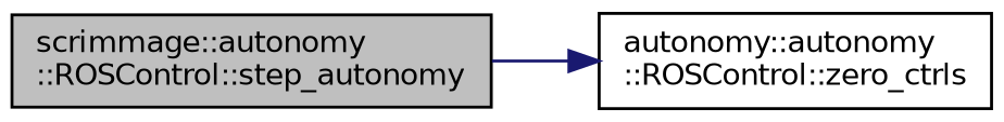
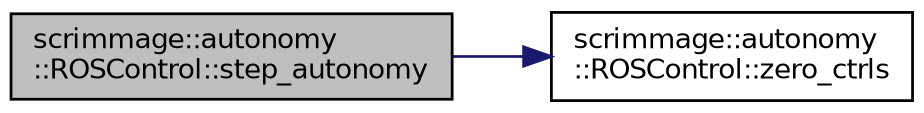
  digraph {
    rankdir=LR
    node [color=black fontname=Helvetica fontsize=10 shape=record style=filled]
    n1 [fillcolor=grey75 fontcolor=black height=0.2 label="scrimmage::autonomy\l::ROSControl::step_autonomy" width=0.4]
-   n2 [fillcolor=white height=0.2 label="autonomy::autonomy\l::ROSControl::zero_ctrls" width=0.4]
+   n2 [fillcolor=white height=0.2 label="scrimmage::autonomy\l::ROSControl::zero_ctrls" width=0.4]
    n1 -> n2 [color=midnightblue fontname=Helvetica fontsize=10 labelfontname=Helvetica labelfontsize=10 style=solid]
  }
